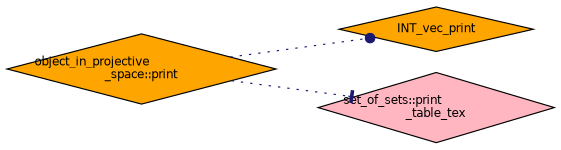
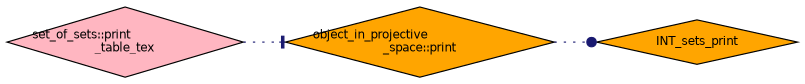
  digraph {
    rankdir=LR
    node [color=black fillcolor=orange fontname=Helvetica fontsize=10 shape=diamond style=filled]
    edge [color=midnightblue fontname=Helvetica fontsize=10 labelfontname=Helvetica labelfontsize=10 style=dotted]
    n1 [fontcolor=black height=0.2 label="object_in_projective\l_space::print" width=0.4]
-   n2 [height=0.2 label=INT_vec_print width=0.4]
+   n2 [height=0.2 label=INT_sets_print width=0.4]
    n3 [fillcolor=lightpink height=0.2 label="set_of_sets::print\l_table_tex" width=0.4]
    n1 -> n2 [arrowhead=dot]
-   n1 -> n3 [arrowhead=tee]
+   n3 -> n1 [arrowhead=tee]
  }
